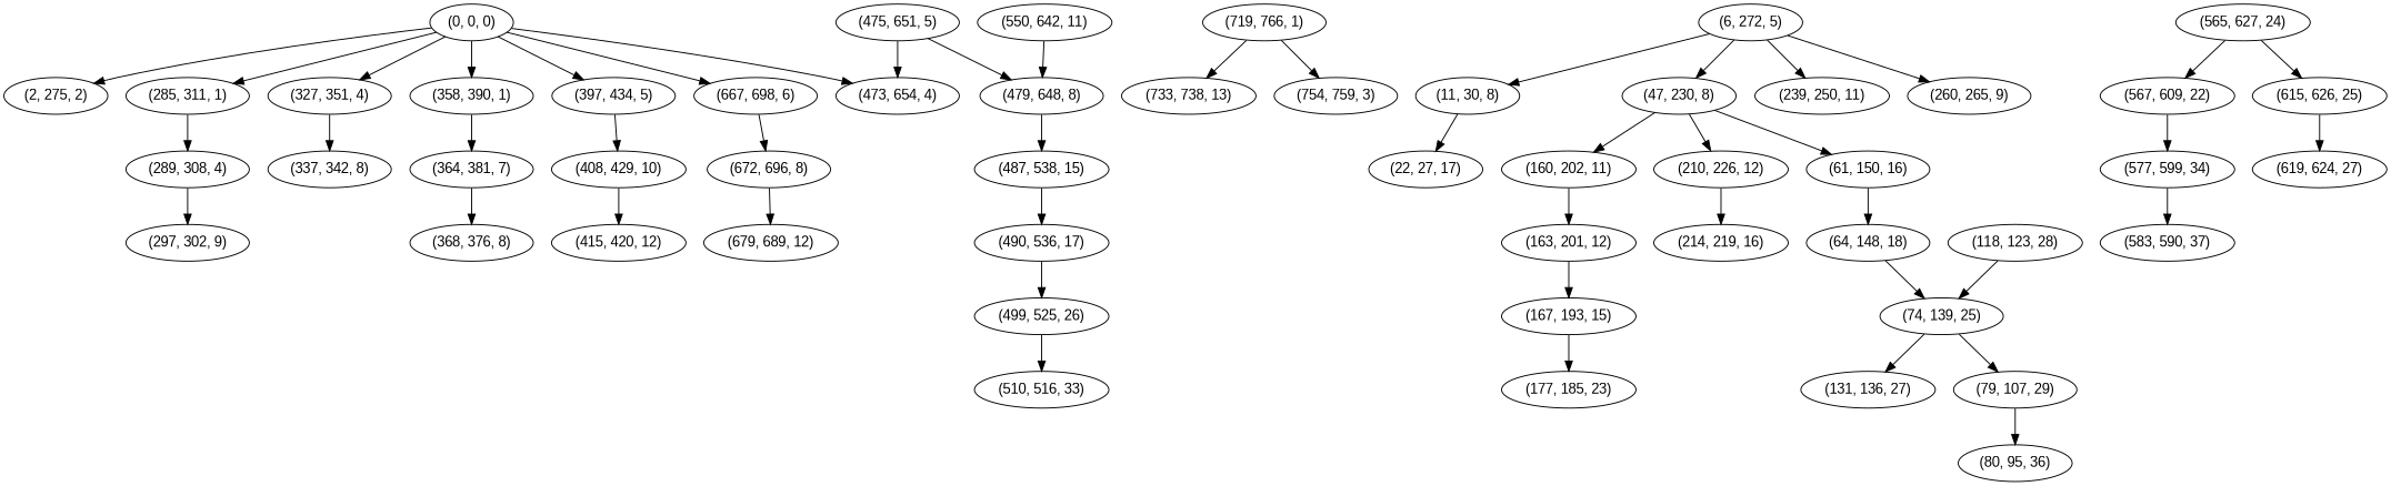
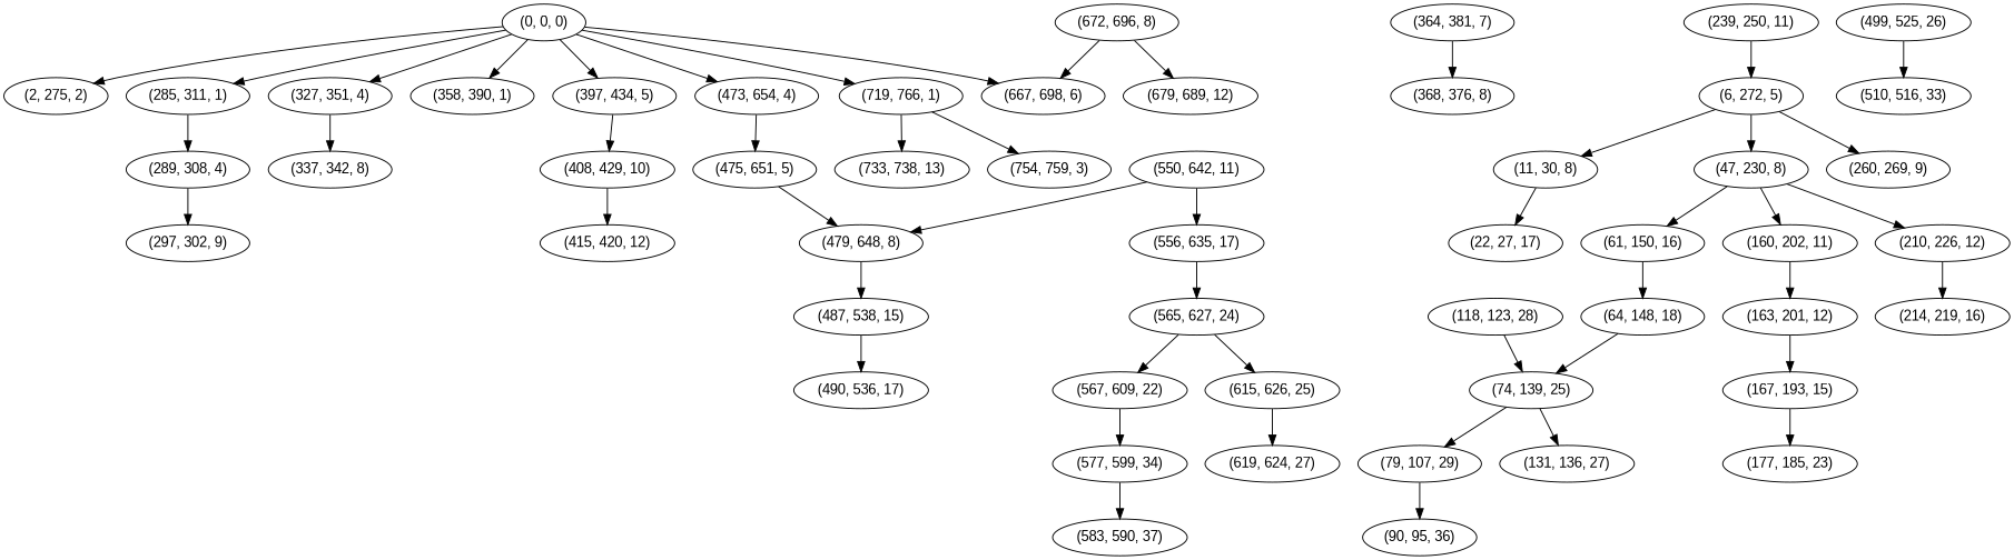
  digraph {
    fontname="Liberation Sans"
    node [fontname="Liberation Sans"]
    edge [fontname="Liberation Sans"]
    "(0, 0, 0)"
    "(2, 275, 2)"
    "(285, 311, 1)"
    "(327, 351, 4)"
    "(358, 390, 1)"
    "(397, 434, 5)"
    "(473, 654, 4)"
    "(667, 698, 6)"
    "(719, 766, 1)"
    "(289, 308, 4)"
    "(337, 342, 8)"
    "(364, 381, 7)"
    "(408, 429, 10)"
    "(475, 651, 5)"
    "(672, 696, 8)"
    "(733, 738, 13)"
    "(754, 759, 3)"
    n18 [label="(11, 30, 8)"]
    "(6, 272, 5)"
    "(47, 230, 8)"
    "(239, 250, 11)"
-   "(260, 265, 9)"
+   "(260, 265, 9)" [label="(260, 269, 9)"]
    "(22, 27, 17)"
    "(61, 150, 16)"
    "(160, 202, 11)"
    "(210, 226, 12)"
    "(64, 148, 18)"
    "(163, 201, 12)"
    "(214, 219, 16)"
    "(74, 139, 25)"
    "(79, 107, 29)"
    "(131, 136, 27)"
-   "(90, 95, 36)" [label="(80, 95, 36)"]
+   "(90, 95, 36)"
    "(118, 123, 28)"
    "(167, 193, 15)"
    "(177, 185, 23)"
    "(297, 302, 9)"
    "(368, 376, 8)"
    "(415, 420, 12)"
    "(479, 648, 8)"
    "(487, 538, 15)"
    "(490, 536, 17)"
    "(550, 642, 11)"
+   "(556, 635, 17)"
    "(499, 525, 26)"
    "(510, 516, 33)"
    "(565, 627, 24)"
    n48 [label="(567, 609, 22)"]
    "(615, 626, 25)"
    "(577, 599, 34)"
    "(619, 624, 27)"
    "(583, 590, 37)"
    "(679, 689, 12)"
    "(0, 0, 0)" -> "(2, 275, 2)"
    "(0, 0, 0)" -> "(285, 311, 1)"
    "(0, 0, 0)" -> "(327, 351, 4)"
    "(0, 0, 0)" -> "(358, 390, 1)"
    "(0, 0, 0)" -> "(397, 434, 5)"
    "(0, 0, 0)" -> "(473, 654, 4)"
    "(0, 0, 0)" -> "(667, 698, 6)"
+   "(0, 0, 0)" -> "(719, 766, 1)"
    "(285, 311, 1)" -> "(289, 308, 4)"
    "(327, 351, 4)" -> "(337, 342, 8)"
-   "(358, 390, 1)" -> "(364, 381, 7)"
    "(397, 434, 5)" -> "(408, 429, 10)"
-   "(475, 651, 5)" -> "(473, 654, 4)"
-   "(667, 698, 6)" -> "(672, 696, 8)"
+   "(473, 654, 4)" -> "(475, 651, 5)"
+   "(672, 696, 8)" -> "(667, 698, 6)"
    "(719, 766, 1)" -> "(733, 738, 13)"
    "(719, 766, 1)" -> "(754, 759, 3)"
    "(289, 308, 4)" -> "(297, 302, 9)"
    "(364, 381, 7)" -> "(368, 376, 8)"
    "(408, 429, 10)" -> "(415, 420, 12)"
    "(475, 651, 5)" -> "(479, 648, 8)"
    "(672, 696, 8)" -> "(679, 689, 12)"
    n18 -> "(22, 27, 17)"
    "(6, 272, 5)" -> n18
    "(6, 272, 5)" -> "(47, 230, 8)"
-   "(6, 272, 5)" -> "(239, 250, 11)"
+   "(239, 250, 11)" -> "(6, 272, 5)"
    "(6, 272, 5)" -> "(260, 265, 9)"
    "(47, 230, 8)" -> "(61, 150, 16)"
    "(47, 230, 8)" -> "(160, 202, 11)"
    "(47, 230, 8)" -> "(210, 226, 12)"
    "(61, 150, 16)" -> "(64, 148, 18)"
    "(160, 202, 11)" -> "(163, 201, 12)"
    "(210, 226, 12)" -> "(214, 219, 16)"
    "(64, 148, 18)" -> "(74, 139, 25)"
    "(163, 201, 12)" -> "(167, 193, 15)"
    "(74, 139, 25)" -> "(79, 107, 29)"
    "(74, 139, 25)" -> "(131, 136, 27)"
    "(79, 107, 29)" -> "(90, 95, 36)"
    "(118, 123, 28)" -> "(74, 139, 25)"
    "(167, 193, 15)" -> "(177, 185, 23)"
    "(479, 648, 8)" -> "(487, 538, 15)"
    "(487, 538, 15)" -> "(490, 536, 17)"
-   "(490, 536, 17)" -> "(499, 525, 26)"
    "(550, 642, 11)" -> "(479, 648, 8)"
+   "(550, 642, 11)" -> "(556, 635, 17)"
+   "(556, 635, 17)" -> "(565, 627, 24)"
    "(499, 525, 26)" -> "(510, 516, 33)"
    "(565, 627, 24)" -> n48
    "(565, 627, 24)" -> "(615, 626, 25)"
    n48 -> "(577, 599, 34)"
    "(615, 626, 25)" -> "(619, 624, 27)"
    "(577, 599, 34)" -> "(583, 590, 37)"
  }
